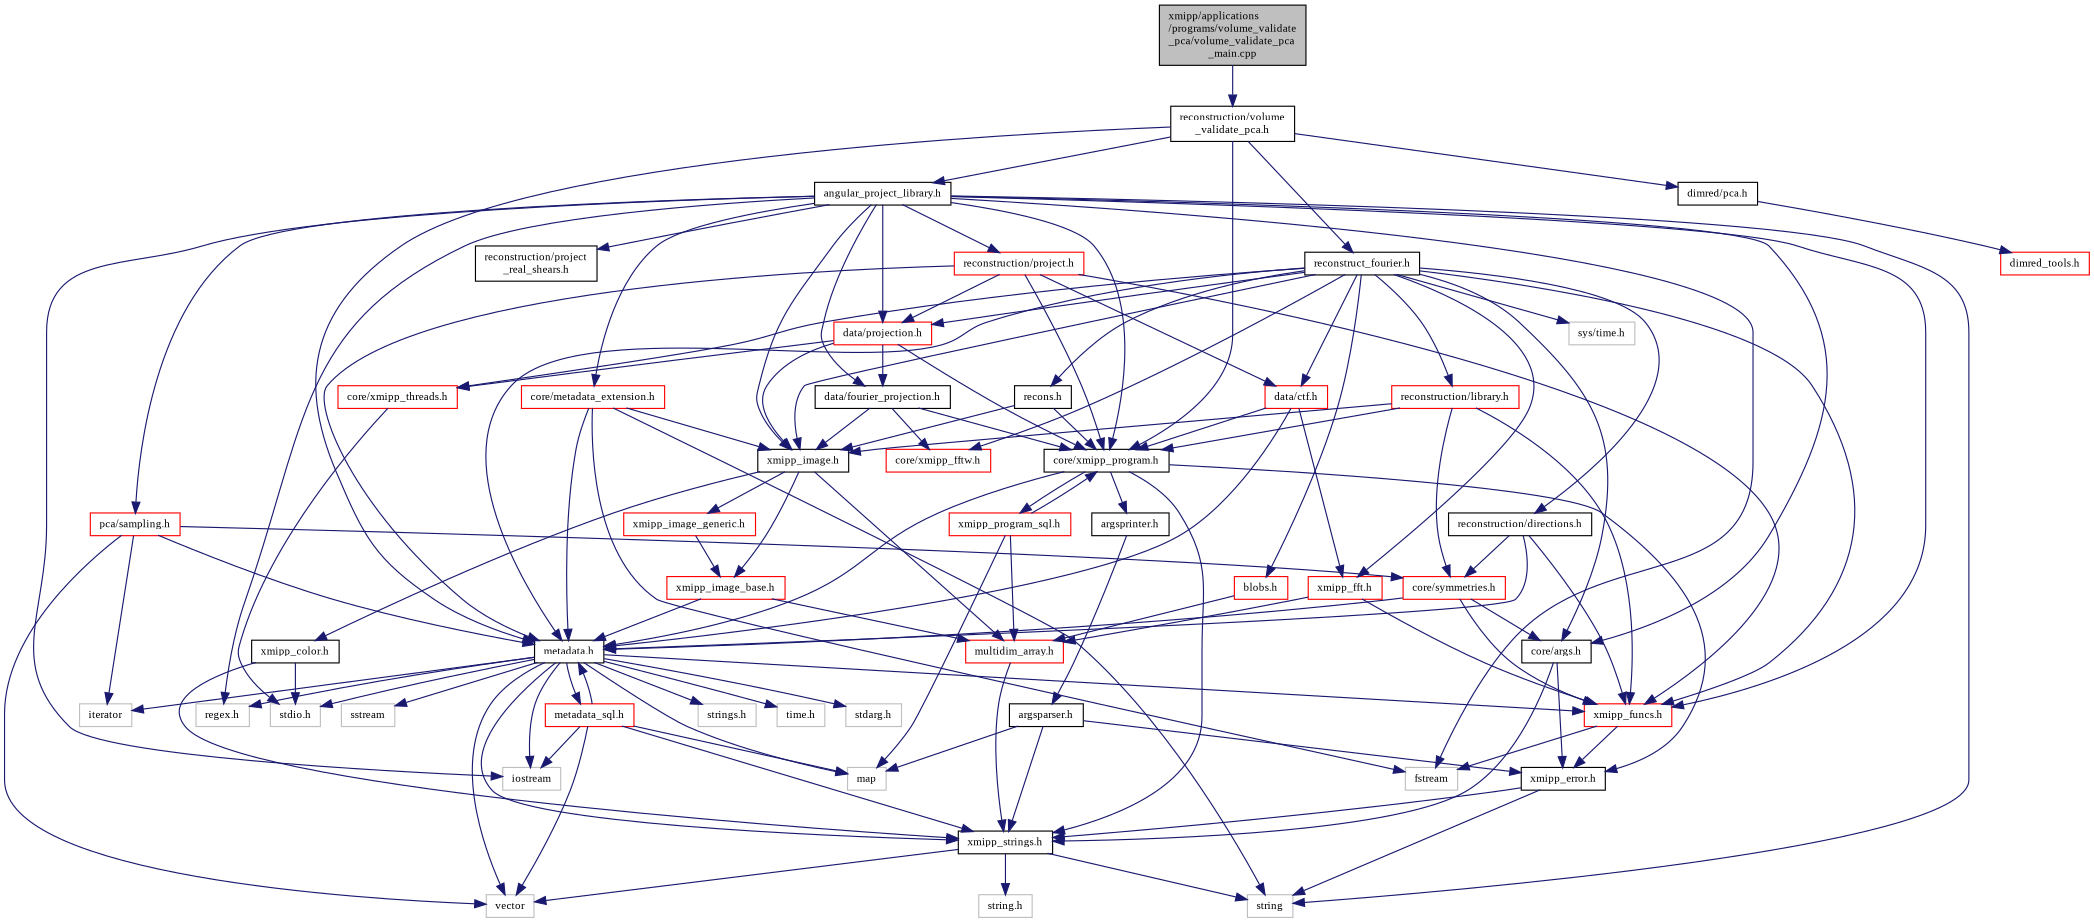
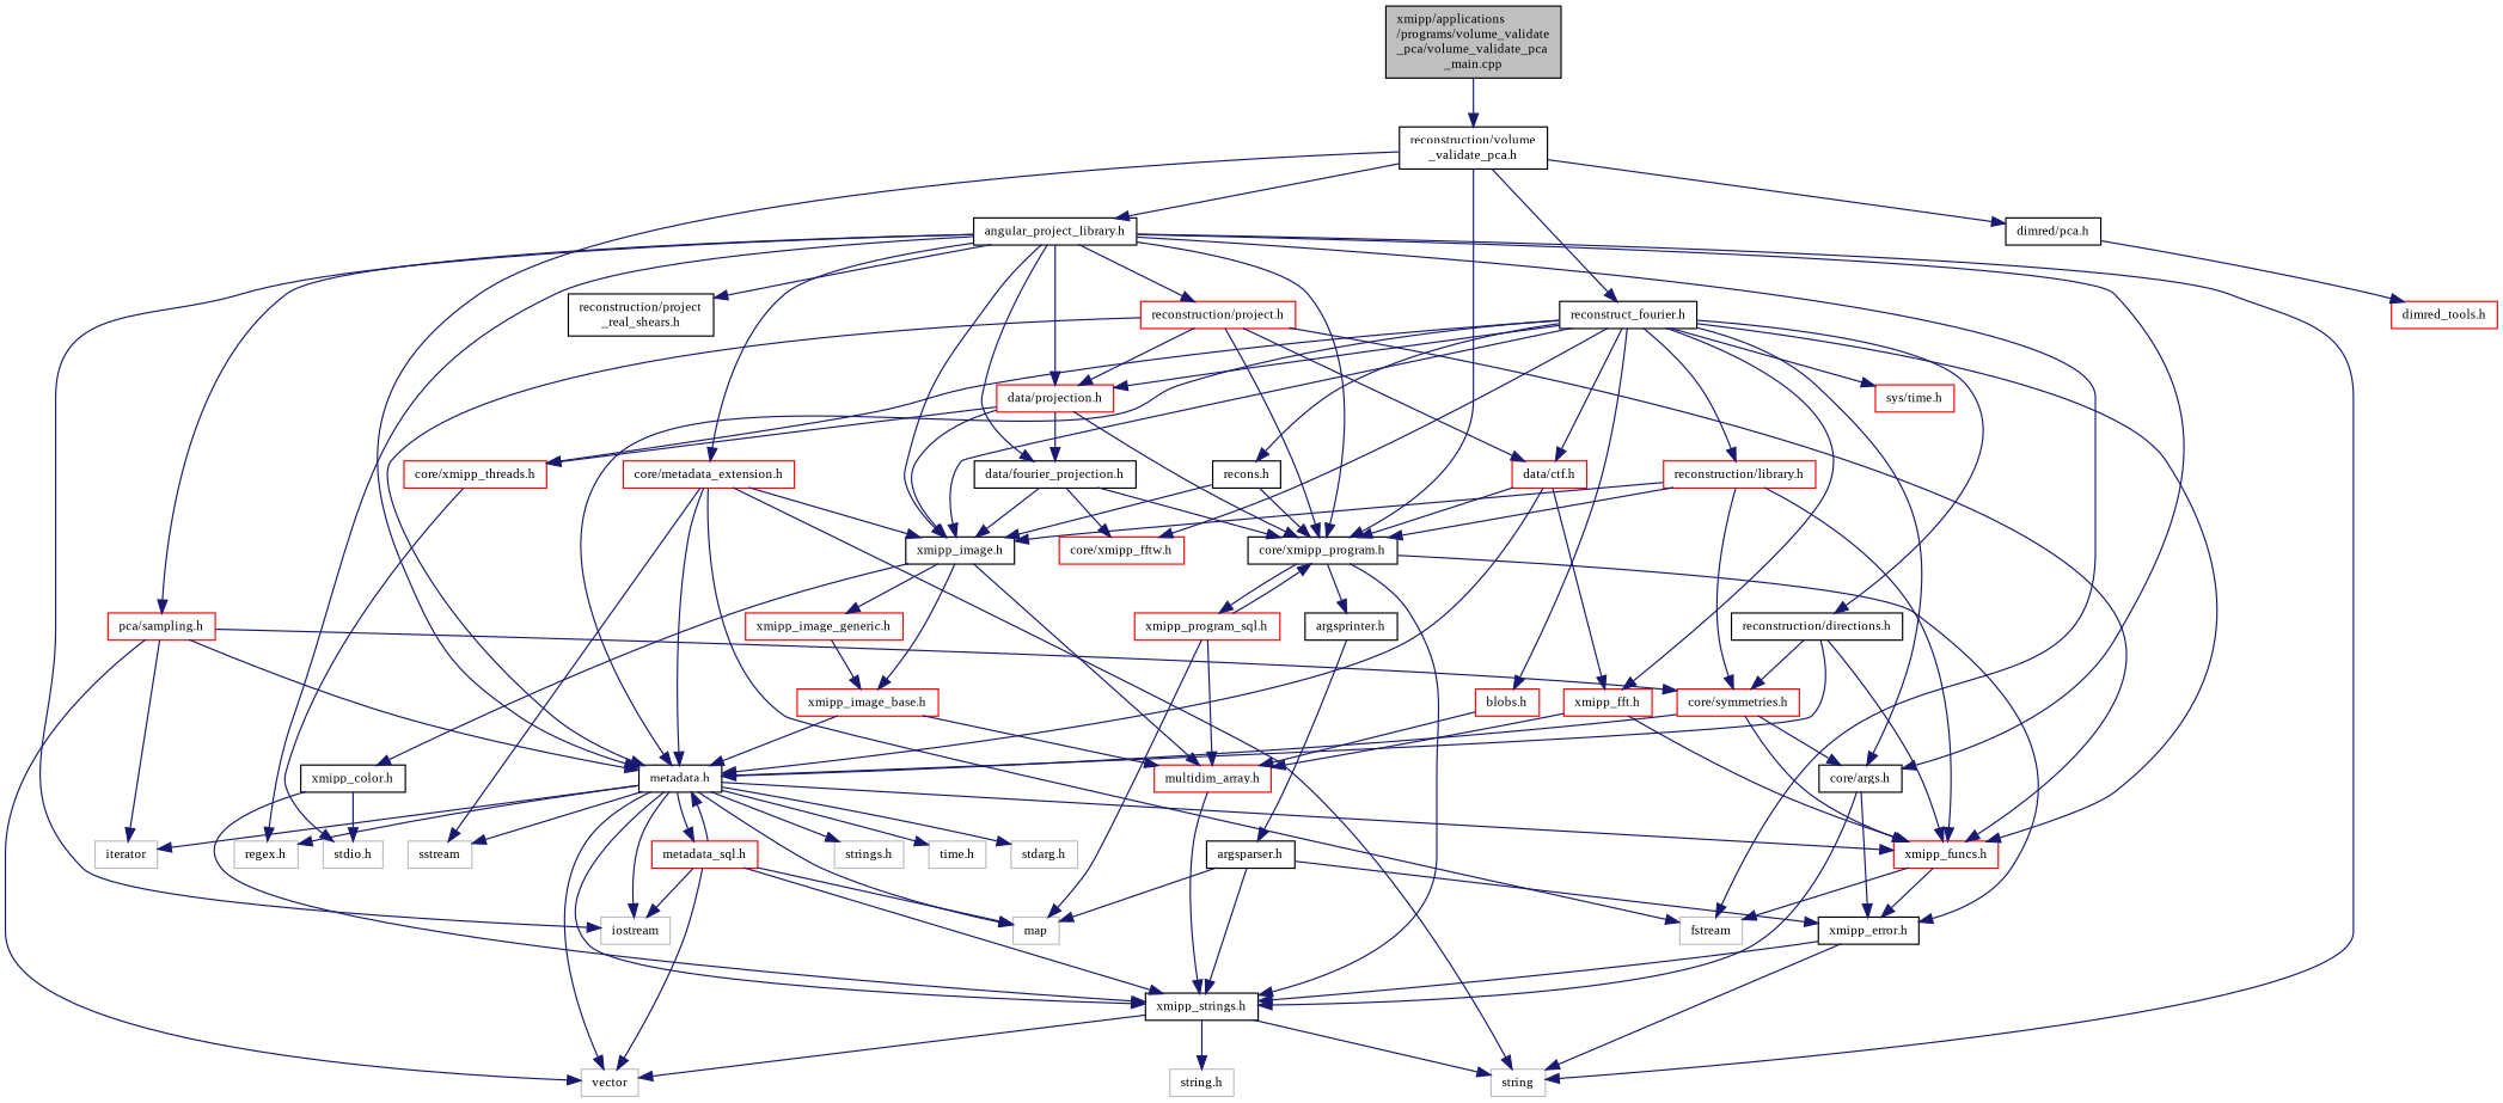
  digraph {
    fontname="Liberation Serif"
    node [color=black fillcolor=white fontname="Liberation Serif" fontsize=10 shape=record style=filled]
    edge [color=midnightblue fontname="Liberation Serif" fontsize=10 labelfontname=Helvetica labelfontsize=10 style=solid]
    n1 [fillcolor=grey75 fontcolor=black height=0.2 label="xmipp/applications\l/programs/volume_validate\l_pca/volume_validate_pca\l_main.cpp" width=0.4]
    n2 [height=0.2 label="reconstruction/volume\l_validate_pca.h" width=0.4]
    n3 [height=0.2 label="core/xmipp_program.h" width=0.4]
    n4 [height=0.2 label="metadata.h" width=0.4]
    n5 [height=0.2 label="reconstruct_fourier.h" width=0.4]
    n6 [height=0.2 label="angular_project_library.h" width=0.4]
    n7 [height=0.2 label="dimred/pca.h" width=0.4]
    n8 [height=0.2 label="argsprinter.h" width=0.4]
    n9 [height=0.2 label="xmipp_error.h" width=0.4]
    n10 [height=0.2 label="xmipp_strings.h" width=0.4]
    n11 [color=red height=0.2 label="xmipp_program_sql.h" width=0.4]
    n12 [color=grey75 height=0.2 label=map width=0.4]
    n13 [color=grey75 height=0.2 label=iostream width=0.4]
    n14 [color=grey75 height=0.2 label=vector width=0.4]
    n15 [color=grey75 height=0.2 label=iterator width=0.4]
    n16 [color=grey75 height=0.2 label=sstream width=0.4]
    n17 [color=grey75 height=0.2 label="time.h" width=0.4]
    n18 [color=grey75 height=0.2 label="stdarg.h" width=0.4]
    n19 [color=grey75 height=0.2 label="stdio.h" width=0.4]
    n20 [color=grey75 height=0.2 label="strings.h" width=0.4]
    n21 [color=grey75 height=0.2 label="regex.h" width=0.4]
    n22 [color=red height=0.2 label="xmipp_funcs.h" width=0.4]
    n23 [color=red height=0.2 label="metadata_sql.h" width=0.4]
    n24 [height=0.2 label="xmipp_image.h" width=0.4]
    n25 [color=red height=0.2 label="core/xmipp_fftw.h" width=0.4]
    n26 [color=red height=0.2 label="xmipp_fft.h" width=0.4]
    n27 [color=red height=0.2 label="data/projection.h" width=0.4]
    n28 [color=red height=0.2 label="core/xmipp_threads.h" width=0.4]
    n29 [color=red height=0.2 label="blobs.h" width=0.4]
    n30 [color=red height=0.2 label="data/ctf.h" width=0.4]
    n31 [height=0.2 label="core/args.h" width=0.4]
-   n32 [color=grey75 height=0.2 label="sys/time.h" width=0.4]
+   n32 [color=red height=0.2 label="sys/time.h" width=0.4]
    n33 [height=0.2 label="recons.h" width=0.4]
    n34 [height=0.2 label="reconstruction/directions.h" width=0.4]
    n35 [color=red height=0.2 label="reconstruction/library.h" width=0.4]
    n36 [color=grey75 height=0.2 label=string width=0.4]
    n37 [color=grey75 height=0.2 label=fstream width=0.4]
    n38 [height=0.2 label="data/fourier_projection.h" width=0.4]
    n39 [color=red height=0.2 label="pca/sampling.h" width=0.4]
    n40 [color=red height=0.2 label="core/metadata_extension.h" width=0.4]
    n41 [height=0.2 label="reconstruction/project\l_real_shears.h" width=0.4]
    n42 [color=red height=0.2 label="reconstruction/project.h" width=0.4]
    n43 [color=red height=0.2 label="dimred_tools.h" width=0.4]
    n44 [height=0.2 label="argsparser.h" width=0.4]
    n45 [color=grey75 height=0.2 label="string.h" width=0.4]
    n46 [color=red height=0.2 label="xmipp_image_base.h" width=0.4]
    n47 [color=red height=0.2 label="multidim_array.h" width=0.4]
    n48 [color=red height=0.2 label="xmipp_image_generic.h" width=0.4]
    n49 [height=0.2 label="xmipp_color.h" width=0.4]
    n50 [color=red height=0.2 label="core/symmetries.h" width=0.4]
    n1 -> n2
    n2 -> n3
    n2 -> n4
    n2 -> n5
    n2 -> n6
    n2 -> n7
-   n3 -> n4
    n3 -> n8
    n3 -> n9
    n3 -> n10
    n3 -> n11
    n4 -> n10
    n4 -> n12
    n4 -> n13
    n4 -> n14
    n4 -> n15
    n4 -> n16
    n4 -> n17
    n4 -> n18
-   n4 -> n19
    n4 -> n20
    n4 -> n21
    n4 -> n22
    n4 -> n23
    n5 -> n4
    n5 -> n22
    n5 -> n24
    n5 -> n25
    n5 -> n26
    n5 -> n27
    n5 -> n28
    n5 -> n29
    n5 -> n30
    n5 -> n31
    n5 -> n32
    n5 -> n33
    n5 -> n34
    n5 -> n35
    n6 -> n3
    n6 -> n13
    n6 -> n21
-   n6 -> n22
    n6 -> n24
    n6 -> n27
    n6 -> n31
    n6 -> n36
    n6 -> n37
    n6 -> n38
    n6 -> n39
    n6 -> n40
    n6 -> n41
    n6 -> n42
    n7 -> n43
    n8 -> n44
    n9 -> n10
    n9 -> n36
    n10 -> n14
    n10 -> n36
    n10 -> n45
    n11 -> n3
    n11 -> n12
    n11 -> n47
    n22 -> n9
    n22 -> n37
    n23 -> n4
    n23 -> n10
    n23 -> n12
    n23 -> n13
    n23 -> n14
    n24 -> n46
    n24 -> n47
    n24 -> n48
    n24 -> n49
    n26 -> n22
    n26 -> n47
    n27 -> n3
    n27 -> n24
    n27 -> n28
    n27 -> n38
    n28 -> n19
    n29 -> n47
    n30 -> n3
    n30 -> n4
    n30 -> n26
    n31 -> n9
    n31 -> n10
    n33 -> n3
    n33 -> n24
    n34 -> n4
    n34 -> n22
    n34 -> n50
    n35 -> n3
    n35 -> n22
    n35 -> n24
    n35 -> n50
    n38 -> n3
    n38 -> n24
    n38 -> n25
    n39 -> n4
    n39 -> n14
    n39 -> n15
    n39 -> n50
    n40 -> n4
+   n40 -> n16
    n40 -> n24
    n40 -> n36
    n40 -> n37
    n42 -> n3
    n42 -> n4
    n42 -> n22
    n42 -> n27
    n42 -> n30
    n44 -> n9
    n44 -> n10
    n44 -> n12
    n46 -> n4
    n46 -> n47
    n47 -> n10
    n48 -> n46
    n49 -> n10
    n49 -> n19
    n50 -> n4
    n50 -> n22
    n50 -> n31
  }
